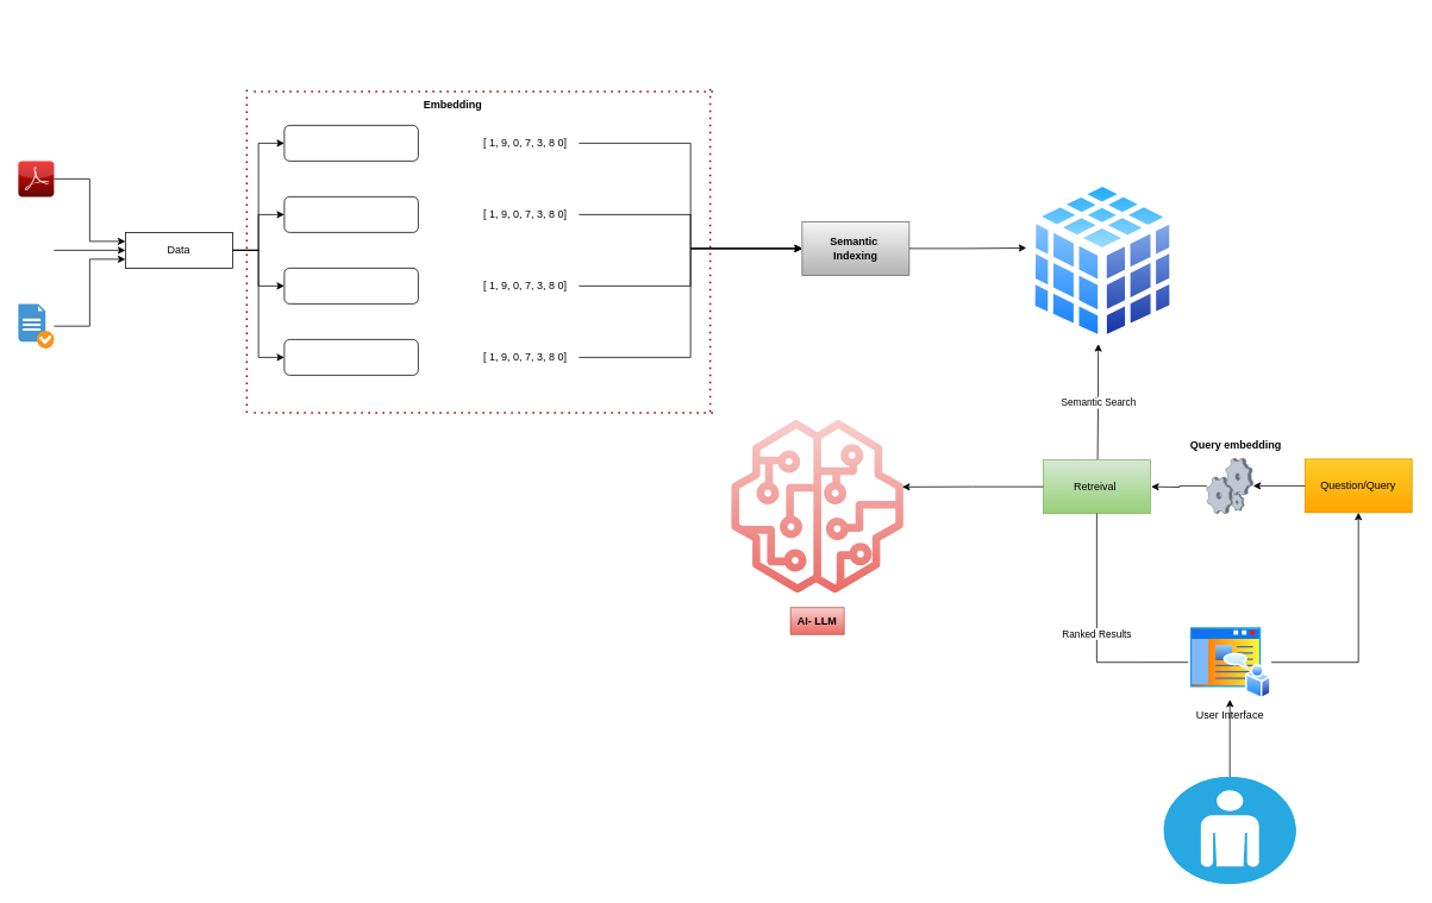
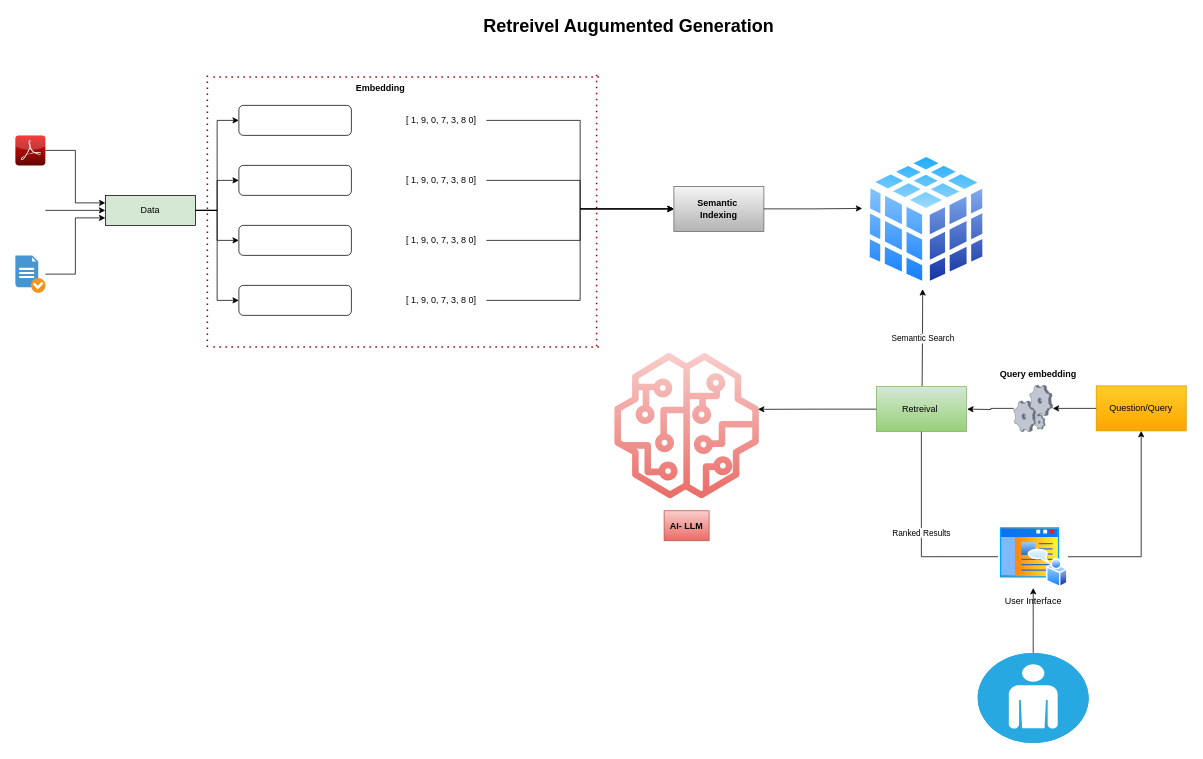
  <mxCell id="0" />
  <mxCell id="1" parent="0" />
  <mxCell id="2" style="edgeStyle=orthogonalEdgeStyle;rounded=0;orthogonalLoop=1;jettySize=auto;html=1;entryX=0;entryY=0.5;entryDx=0;entryDy=0;" edge="1" parent="1" source="6" target="13"><mxGeometry relative="1" as="geometry" /></mxCell>
  <mxCell id="3" style="edgeStyle=orthogonalEdgeStyle;rounded=0;orthogonalLoop=1;jettySize=auto;html=1;" edge="1" parent="1" source="6" target="15"><mxGeometry relative="1" as="geometry" /></mxCell>
  <mxCell id="4" style="edgeStyle=orthogonalEdgeStyle;rounded=0;orthogonalLoop=1;jettySize=auto;html=1;" edge="1" parent="1" source="6" target="16"><mxGeometry relative="1" as="geometry" /></mxCell>
  <mxCell id="5" style="edgeStyle=orthogonalEdgeStyle;rounded=0;orthogonalLoop=1;jettySize=auto;html=1;entryX=0;entryY=0.5;entryDx=0;entryDy=0;" edge="1" parent="1" source="6" target="14"><mxGeometry relative="1" as="geometry" /></mxCell>
- <mxCell id="6" value="Data" style="rounded=0;whiteSpace=wrap;html=1;" vertex="1" parent="1"><mxGeometry x="140" y="260" width="120" height="40" as="geometry" /></mxCell>
+ <mxCell id="6" value="Data" style="rounded=0;whiteSpace=wrap;html=1;fillColor=#d5e8d4;" vertex="1" parent="1"><mxGeometry x="140" y="260" width="120" height="40" as="geometry" /></mxCell>
  <mxCell id="7" style="edgeStyle=orthogonalEdgeStyle;rounded=0;orthogonalLoop=1;jettySize=auto;html=1;entryX=0;entryY=0.25;entryDx=0;entryDy=0;" edge="1" parent="1" source="8" target="6"><mxGeometry relative="1" as="geometry" /></mxCell>
  <mxCell id="8" value="" style="dashed=0;outlineConnect=0;html=1;align=center;labelPosition=center;verticalLabelPosition=bottom;verticalAlign=top;shape=mxgraph.webicons.adobe_pdf;fillColor=#F40C0C;gradientColor=#610603" vertex="1" parent="1"><mxGeometry x="20" y="180" width="40" height="40" as="geometry" /></mxCell>
  <mxCell id="9" style="edgeStyle=orthogonalEdgeStyle;rounded=0;orthogonalLoop=1;jettySize=auto;html=1;entryX=0;entryY=0.5;entryDx=0;entryDy=0;" edge="1" parent="1" source="10" target="6"><mxGeometry relative="1" as="geometry" /></mxCell>
  <mxCell id="10" value="" style="shape=image;html=1;verticalAlign=top;verticalLabelPosition=bottom;labelBackgroundColor=#ffffff;imageAspect=0;aspect=fixed;image=https://icons.diagrams.net/icon-cache1/Filesco-2808/2-1032.png" vertex="1" parent="1"><mxGeometry x="20" y="260" width="40" height="40" as="geometry" /></mxCell>
  <mxCell id="11" style="edgeStyle=orthogonalEdgeStyle;rounded=0;orthogonalLoop=1;jettySize=auto;html=1;entryX=0;entryY=0.75;entryDx=0;entryDy=0;" edge="1" parent="1" source="12" target="6"><mxGeometry relative="1" as="geometry" /></mxCell>
  <mxCell id="12" value="" style="shadow=0;dashed=0;html=1;strokeColor=none;fillColor=#4495D1;labelPosition=center;verticalLabelPosition=bottom;verticalAlign=top;align=center;outlineConnect=0;shape=mxgraph.veeam.checked_doc;" vertex="1" parent="1"><mxGeometry x="20" y="340" width="40" height="50" as="geometry" /></mxCell>
  <mxCell id="13" value="" style="rounded=1;whiteSpace=wrap;html=1;" vertex="1" parent="1"><mxGeometry x="318" y="140" width="150" height="40" as="geometry" /></mxCell>
  <mxCell id="14" value="" style="rounded=1;whiteSpace=wrap;html=1;" vertex="1" parent="1"><mxGeometry x="318" y="380" width="150" height="40" as="geometry" /></mxCell>
  <mxCell id="15" value="" style="rounded=1;whiteSpace=wrap;html=1;" vertex="1" parent="1"><mxGeometry x="318" y="220" width="150" height="40" as="geometry" /></mxCell>
  <mxCell id="16" value="" style="rounded=1;whiteSpace=wrap;html=1;" vertex="1" parent="1"><mxGeometry x="318" y="300" width="150" height="40" as="geometry" /></mxCell>
  <mxCell id="17" value="" style="shape=image;html=1;verticalAlign=top;verticalLabelPosition=bottom;labelBackgroundColor=#ffffff;imageAspect=0;aspect=fixed;image=https://icons.diagrams.net/icon-cache1/CSS_Vol_2-2665/math-equal-639.svg" vertex="1" parent="1"><mxGeometry x="488" y="148" width="24" height="24" as="geometry" /></mxCell>
  <mxCell id="18" value="" style="shape=image;html=1;verticalAlign=top;verticalLabelPosition=bottom;labelBackgroundColor=#ffffff;imageAspect=0;aspect=fixed;image=https://icons.diagrams.net/icon-cache1/CSS_Vol_2-2665/math-equal-639.svg" vertex="1" parent="1"><mxGeometry x="488" y="228" width="24" height="24" as="geometry" /></mxCell>
  <mxCell id="19" value="" style="shape=image;html=1;verticalAlign=top;verticalLabelPosition=bottom;labelBackgroundColor=#ffffff;imageAspect=0;aspect=fixed;image=https://icons.diagrams.net/icon-cache1/CSS_Vol_2-2665/math-equal-639.svg" vertex="1" parent="1"><mxGeometry x="488" y="308" width="24" height="24" as="geometry" /></mxCell>
  <mxCell id="20" value="" style="shape=image;html=1;verticalAlign=top;verticalLabelPosition=bottom;labelBackgroundColor=#ffffff;imageAspect=0;aspect=fixed;image=https://icons.diagrams.net/icon-cache1/CSS_Vol_2-2665/math-equal-639.svg" vertex="1" parent="1"><mxGeometry x="488" y="388" width="24" height="24" as="geometry" /></mxCell>
  <mxCell id="21" value="Embedding" style="text;html=1;align=center;verticalAlign=middle;whiteSpace=wrap;rounded=0;fontStyle=1" vertex="1" parent="1"><mxGeometry x="477" y="102" width="60" height="30" as="geometry" /></mxCell>
  <mxCell id="22" value="[ 1, 9, 0, 7, 3, 8 0]" style="text;html=1;align=center;verticalAlign=middle;whiteSpace=wrap;rounded=0;" vertex="1" parent="1"><mxGeometry x="528" y="145" width="120" height="30" as="geometry" /></mxCell>
  <mxCell id="23" style="edgeStyle=orthogonalEdgeStyle;rounded=0;orthogonalLoop=1;jettySize=auto;html=1;entryX=0;entryY=0.5;entryDx=0;entryDy=0;" edge="1" parent="1" source="24" target="47"><mxGeometry relative="1" as="geometry" /></mxCell>
  <mxCell id="24" value="[ 1, 9, 0, 7, 3, 8 0]" style="text;html=1;align=center;verticalAlign=middle;whiteSpace=wrap;rounded=0;" vertex="1" parent="1"><mxGeometry x="528" y="225" width="120" height="30" as="geometry" /></mxCell>
  <mxCell id="25" style="edgeStyle=orthogonalEdgeStyle;rounded=0;orthogonalLoop=1;jettySize=auto;html=1;entryX=0;entryY=0.5;entryDx=0;entryDy=0;" edge="1" parent="1" source="26" target="47"><mxGeometry relative="1" as="geometry" /></mxCell>
  <mxCell id="26" value="[ 1, 9, 0, 7, 3, 8 0]" style="text;html=1;align=center;verticalAlign=middle;whiteSpace=wrap;rounded=0;" vertex="1" parent="1"><mxGeometry x="528" y="305" width="120" height="30" as="geometry" /></mxCell>
  <mxCell id="27" style="edgeStyle=orthogonalEdgeStyle;rounded=0;orthogonalLoop=1;jettySize=auto;html=1;entryX=0;entryY=0.5;entryDx=0;entryDy=0;" edge="1" parent="1" source="28" target="47"><mxGeometry relative="1" as="geometry" /></mxCell>
  <mxCell id="28" value="[ 1, 9, 0, 7, 3, 8 0]" style="text;html=1;align=center;verticalAlign=middle;whiteSpace=wrap;rounded=0;" vertex="1" parent="1"><mxGeometry x="528" y="385" width="120" height="30" as="geometry" /></mxCell>
  <mxCell id="29" style="edgeStyle=orthogonalEdgeStyle;rounded=0;orthogonalLoop=1;jettySize=auto;html=1;entryX=0;entryY=0.5;entryDx=0;entryDy=0;" edge="1" parent="1" source="22" target="47"><mxGeometry relative="1" as="geometry"><mxPoint x="826" y="304" as="targetPoint" /></mxGeometry></mxCell>
  <mxCell id="30" value="" style="edgeStyle=orthogonalEdgeStyle;rounded=0;orthogonalLoop=1;jettySize=auto;html=1;" edge="1" parent="1" source="43"><mxGeometry relative="1" as="geometry"><mxPoint x="1289" y="545" as="targetPoint" /></mxGeometry></mxCell>
  <mxCell id="31" value="Question/Query" style="whiteSpace=wrap;html=1;fillColor=#ffcd28;strokeColor=#d79b00;shadow=0;dashed=0;gradientColor=#ffa500;" vertex="1" parent="1"><mxGeometry x="1461.14" y="514" width="120" height="60" as="geometry" /></mxCell>
  <mxCell id="32" value="Semantic Search" style="edgeStyle=orthogonalEdgeStyle;rounded=0;orthogonalLoop=1;jettySize=auto;html=1;entryX=0.5;entryY=1;entryDx=0;entryDy=0;" edge="1" parent="1"><mxGeometry relative="1" as="geometry"><mxPoint x="1228.973" y="515" as="sourcePoint" /><mxPoint x="1229.71" y="385" as="targetPoint" /></mxGeometry></mxCell>
  <mxCell id="33" value="Retreival&amp;nbsp;" style="whiteSpace=wrap;html=1;fillColor=#d5e8d4;strokeColor=#82b366;shadow=0;dashed=0;gradientColor=#97d077;" vertex="1" parent="1"><mxGeometry x="1168" y="515" width="120" height="60" as="geometry" /></mxCell>
  <mxCell id="34" value="Ranked Results" style="edgeStyle=orthogonalEdgeStyle;rounded=0;orthogonalLoop=1;jettySize=auto;html=1;exitX=0.5;exitY=1;exitDx=0;exitDy=0;entryX=0;entryY=0.5;entryDx=0;entryDy=0;endArrow=none;" edge="1" parent="1" source="33" target="37"><mxGeometry relative="1" as="geometry"><mxPoint x="1474.14" y="719.5" as="targetPoint" /><mxPoint x="1270.712" y="719.467" as="sourcePoint" /></mxGeometry></mxCell>
  <mxCell id="35" value="" style="sketch=0;outlineConnect=0;fillColor=#f8cecc;strokeColor=#b85450;dashed=0;verticalLabelPosition=bottom;verticalAlign=top;align=center;html=1;fontSize=12;fontStyle=0;aspect=fixed;pointerEvents=1;shape=mxgraph.aws4.sagemaker_model;gradientColor=#ea6b66;" vertex="1" parent="1"><mxGeometry x="818" y="470" width="194" height="194" as="geometry" /></mxCell>
  <mxCell id="36" value="" style="edgeStyle=orthogonalEdgeStyle;rounded=0;orthogonalLoop=1;jettySize=auto;html=1;" edge="1" parent="1" source="37" target="31"><mxGeometry relative="1" as="geometry" /></mxCell>
  <mxCell id="37" value="User Interface" style="image;aspect=fixed;perimeter=ellipsePerimeter;html=1;align=center;shadow=0;dashed=0;spacingTop=3;image=img/lib/active_directory/home_page.svg;" vertex="1" parent="1"><mxGeometry x="1330.75" y="700" width="92.78" height="83.5" as="geometry" /></mxCell>
  <mxCell id="38" value="" style="endArrow=none;dashed=1;html=1;dashPattern=1 3;strokeWidth=2;rounded=0;strokeColor=#950000;" edge="1" parent="1"><mxGeometry width="50" height="50" relative="1" as="geometry"><mxPoint x="276" y="462" as="sourcePoint" /><mxPoint x="276" y="100" as="targetPoint" /></mxGeometry></mxCell>
  <mxCell id="39" value="" style="endArrow=none;dashed=1;html=1;dashPattern=1 3;strokeWidth=2;rounded=0;strokeColor=#950000;" edge="1" parent="1"><mxGeometry width="50" height="50" relative="1" as="geometry"><mxPoint x="795" y="461" as="sourcePoint" /><mxPoint x="795" y="99" as="targetPoint" /></mxGeometry></mxCell>
  <mxCell id="40" value="" style="endArrow=none;dashed=1;html=1;dashPattern=1 3;strokeWidth=2;rounded=0;strokeColor=light-dark(#950000,#EDEDED);" edge="1" parent="1"><mxGeometry width="50" height="50" relative="1" as="geometry"><mxPoint x="798" y="102" as="sourcePoint" /><mxPoint x="278" y="102" as="targetPoint" /></mxGeometry></mxCell>
  <mxCell id="41" value="" style="endArrow=none;dashed=1;html=1;dashPattern=1 3;strokeWidth=2;rounded=0;strokeColor=#950000;" edge="1" parent="1"><mxGeometry width="50" height="50" relative="1" as="geometry"><mxPoint x="798" y="462" as="sourcePoint" /><mxPoint x="284" y="462" as="targetPoint" /></mxGeometry></mxCell>
  <mxCell id="42" value="" style="edgeStyle=orthogonalEdgeStyle;rounded=0;orthogonalLoop=1;jettySize=auto;html=1;" edge="1" parent="1" source="31" target="43"><mxGeometry relative="1" as="geometry"><mxPoint x="1461.14" y="544" as="sourcePoint" /><mxPoint x="1289.14" y="545" as="targetPoint" /></mxGeometry></mxCell>
  <mxCell id="43" value="" style="verticalLabelPosition=bottom;sketch=0;aspect=fixed;html=1;verticalAlign=top;strokeColor=none;align=center;outlineConnect=0;shape=mxgraph.citrix.process;" vertex="1" parent="1"><mxGeometry x="1351.14" y="513" width="52" height="62" as="geometry" /></mxCell>
- <mxCell id="44" value="AI- LLM" style="text;html=1;align=center;verticalAlign=middle;whiteSpace=wrap;rounded=0;fontStyle=1;fillColor=#f8cecc;gradientColor=#ea6b66;strokeColor=#b85450;" vertex="1" parent="1"><mxGeometry x="885" y="680.5" width="60" height="30" as="geometry" /></mxCell>
+ <mxCell id="44" value="AI- LLM" style="text;html=1;align=center;verticalAlign=middle;whiteSpace=wrap;rounded=0;fontStyle=1;fillColor=#f8cecc;gradientColor=#ea6b66;strokeColor=#b85450;" vertex="1" parent="1"><mxGeometry x="885" y="680.5" width="60" height="40" as="geometry" /></mxCell>
  <mxCell id="45" value="Query embedding" style="text;html=1;align=center;verticalAlign=middle;whiteSpace=wrap;rounded=0;fontStyle=1" vertex="1" parent="1"><mxGeometry x="1320.14" y="483" width="128" height="30" as="geometry" /></mxCell>
  <mxCell id="46" value="" style="image;aspect=fixed;perimeter=ellipsePerimeter;html=1;align=center;shadow=0;dashed=0;spacingTop=3;image=img/lib/active_directory/database_cube.svg;" vertex="1" parent="1"><mxGeometry x="1149.14" y="198" width="171" height="190" as="geometry" /></mxCell>
  <mxCell id="47" value="&lt;b&gt;Semantic&amp;nbsp;&lt;/b&gt;&lt;div&gt;&lt;b&gt;Indexing&lt;/b&gt;&lt;/div&gt;" style="rounded=0;whiteSpace=wrap;html=1;fillColor=#f5f5f5;gradientColor=#b3b3b3;strokeColor=#666666;" vertex="1" parent="1"><mxGeometry x="898" y="248" width="120" height="60" as="geometry" /></mxCell>
  <mxCell id="48" style="edgeStyle=orthogonalEdgeStyle;rounded=0;orthogonalLoop=1;jettySize=auto;html=1;entryX=0;entryY=0.418;entryDx=0;entryDy=0;entryPerimeter=0;" edge="1" parent="1" source="47" target="46"><mxGeometry relative="1" as="geometry" /></mxCell>
  <mxCell id="49" style="edgeStyle=orthogonalEdgeStyle;rounded=0;orthogonalLoop=1;jettySize=auto;html=1;entryX=0.994;entryY=0.388;entryDx=0;entryDy=0;entryPerimeter=0;" edge="1" parent="1" source="33" target="35"><mxGeometry relative="1" as="geometry" /></mxCell>
  <mxCell id="50" value="" style="edgeStyle=orthogonalEdgeStyle;rounded=0;orthogonalLoop=1;jettySize=auto;html=1;" edge="1" parent="1" source="51" target="37"><mxGeometry relative="1" as="geometry" /></mxCell>
  <mxCell id="51" value="" style="fillColor=#28A8E0;verticalLabelPosition=bottom;sketch=0;html=1;strokeColor=#ffffff;verticalAlign=top;align=center;points=[[0.145,0.145,0],[0.5,0,0],[0.855,0.145,0],[1,0.5,0],[0.855,0.855,0],[0.5,1,0],[0.145,0.855,0],[0,0.5,0]];pointerEvents=1;shape=mxgraph.cisco_safe.compositeIcon;bgIcon=ellipse;resIcon=mxgraph.cisco_safe.capability.user;" vertex="1" parent="1"><mxGeometry x="1303.14" y="870" width="148" height="120" as="geometry" /></mxCell>
+ <mxCell id="52" value="&lt;b&gt;&lt;font style=&quot;font-size: 24px;&quot;&gt;Retreivel Augumented Generation&lt;/font&gt;&lt;/b&gt;" style="text;html=1;align=center;verticalAlign=middle;whiteSpace=wrap;rounded=0;" vertex="1" parent="1"><mxGeometry x="558" y="20" width="560" height="30" as="geometry" /></mxCell>
